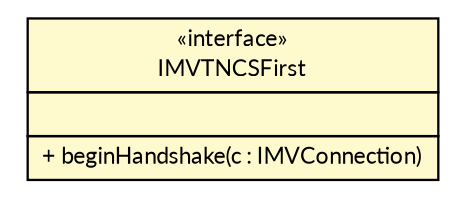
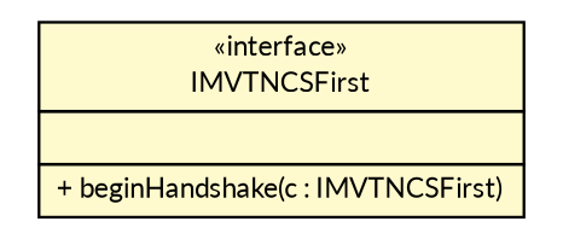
  digraph {
    nodesep=0.25
    ranksep=0.5
    fontname=Lato
-   n1 [fontcolor=black fontname=Lato fontsize=10.0 label=<<table title="org.trustedcomputinggroup.tnc.ifimv.IMVTNCSFirst" border="0" cellborder="1" cellspacing="0" cellpadding="2" port="p" bgcolor="lemonChiffon" href="./IMVTNCSFirst.html"> 		<tr><td><table border="0" cellspacing="0" cellpadding="1"> <tr><td align="center" balign="center"> &#171;interface&#187; </td></tr> <tr><td align="center" balign="center"> IMVTNCSFirst </td></tr> 		</table></td></tr> 		<tr><td><table border="0" cellspacing="0" cellpadding="1"> <tr><td align="left" balign="left">  </td></tr> 		</table></td></tr> 		<tr><td><table border="0" cellspacing="0" cellpadding="1"> <tr><td align="left" balign="left"> + beginHandshake(c : IMVConnection) </td></tr> 		</table></td></tr> 		</table>> shape=plaintext]
+   n1 [fontcolor=black fontname=Lato fontsize=10.0 label=<<table title="org.trustedcomputinggroup.tnc.ifimv.IMVTNCSFirst" border="0" cellborder="1" cellspacing="0" cellpadding="2" port="p" bgcolor="lemonChiffon" href="./IMVTNCSFirst.html"> 		<tr><td><table border="0" cellspacing="0" cellpadding="1"> <tr><td align="center" balign="center"> &#171;interface&#187; </td></tr> <tr><td align="center" balign="center"> IMVTNCSFirst </td></tr> 		</table></td></tr> 		<tr><td><table border="0" cellspacing="0" cellpadding="1"> <tr><td align="left" balign="left">  </td></tr> 		</table></td></tr> 		<tr><td><table border="0" cellspacing="0" cellpadding="1"> <tr><td align="left" balign="left"> + beginHandshake(c : IMVTNCSFirst) </td></tr> 		</table></td></tr> 		</table>> shape=plaintext]
  }
